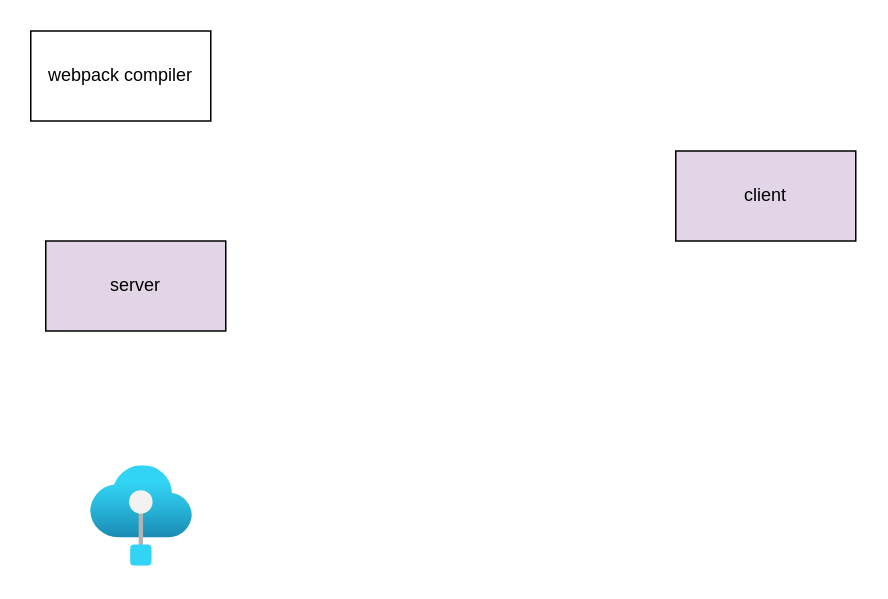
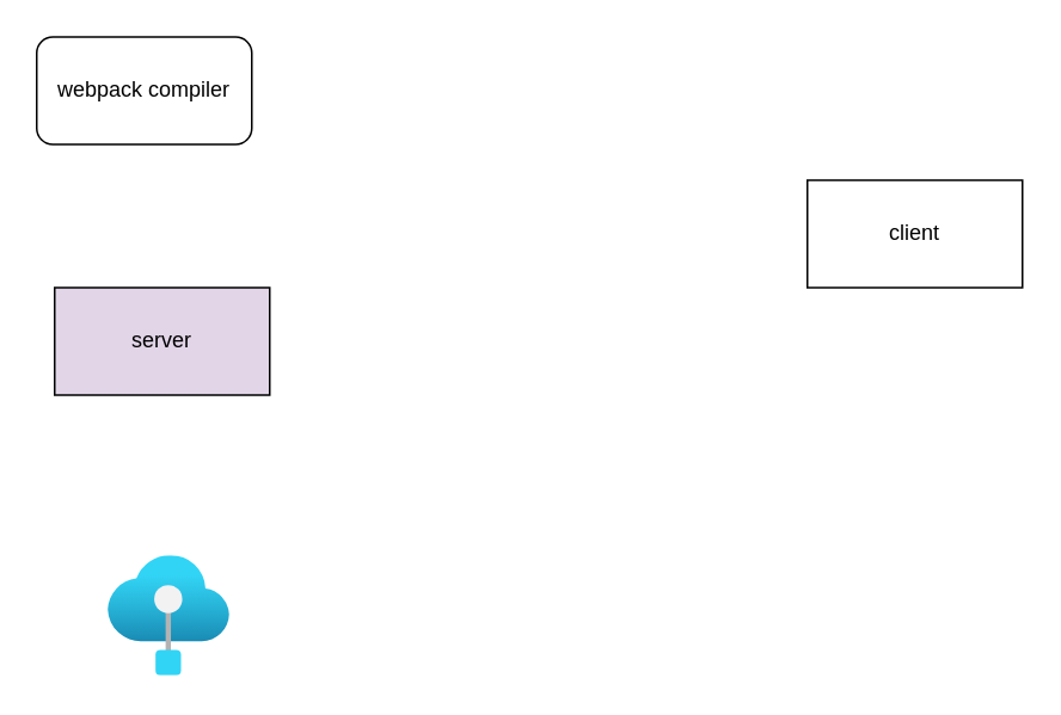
  <mxCell id="0" />
  <mxCell id="1" parent="0" />
  <mxCell id="2" value="server" style="rounded=0;whiteSpace=wrap;html=1;fillColor=#e1d5e7;" vertex="1" parent="1"><mxGeometry x="30" y="160" width="120" height="60" as="geometry" /></mxCell>
- <mxCell id="3" value="client" style="rounded=0;whiteSpace=wrap;html=1;fillColor=#e1d5e7;" vertex="1" parent="1"><mxGeometry x="450" y="100" width="120" height="60" as="geometry" /></mxCell>
- <mxCell id="4" value="webpack compiler" style="rounded=0;whiteSpace=wrap;html=1;" vertex="1" parent="1"><mxGeometry x="20" y="20" width="120" height="60" as="geometry" /></mxCell>
+ <mxCell id="3" value="client" style="rounded=0;whiteSpace=wrap;html=1;" vertex="1" parent="1"><mxGeometry x="450" y="100" width="120" height="60" as="geometry" /></mxCell>
+ <mxCell id="4" value="webpack compiler" style="whiteSpace=wrap;html=1;rounded=1;" vertex="1" parent="1"><mxGeometry x="20" y="20" width="120" height="60" as="geometry" /></mxCell>
  <mxCell id="5" value="" style="aspect=fixed;html=1;points=[];align=center;image;fontSize=12;image=img/lib/azure2/preview/IoT_Edge.svg;" vertex="1" parent="1"><mxGeometry x="60" y="310" width="68" height="67" as="geometry" /></mxCell>
